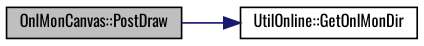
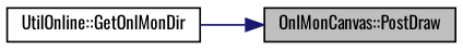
  digraph {
    rankdir=LR
    fontname=Oswald
    node [color=black fontname=Oswald fontsize=10 shape=record]
    n1 [fillcolor=grey75 fontcolor=black height=0.2 label="OnlMonCanvas::PostDraw" style=filled width=0.4]
    n2 [height=0.2 label="UtilOnline::GetOnlMonDir" width=0.4]
-   n1 -> n2 [color=midnightblue fontname=Oswald fontsize=10 labelfontname=FreeSans labelfontsize=10 style=solid]
+   n2 -> n1 [color=midnightblue fontname=Oswald fontsize=10 labelfontname=FreeSans labelfontsize=10 style=solid]
  }
